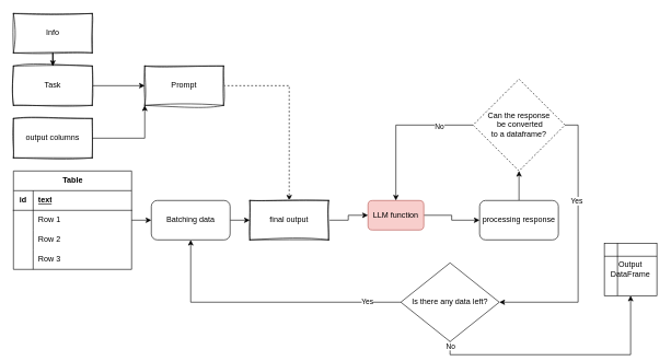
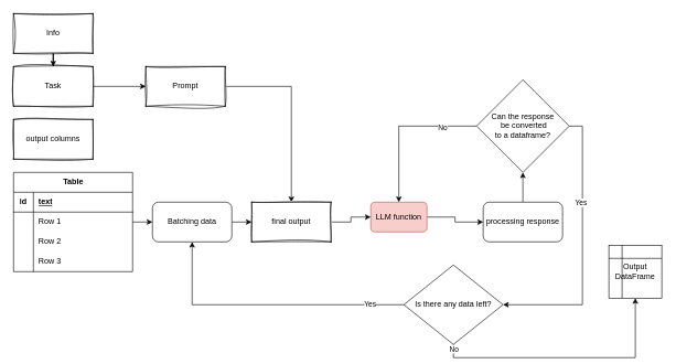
  <mxCell id="0" />
  <mxCell id="1" parent="0" />
  <mxCell id="2" value="Table" style="shape=table;startSize=30;container=1;collapsible=1;childLayout=tableLayout;fixedRows=1;rowLines=0;fontStyle=1;align=center;resizeLast=1;html=1;" vertex="1" parent="1"><mxGeometry x="20" y="260" width="180" height="150" as="geometry" /></mxCell>
  <mxCell id="3" value="" style="shape=tableRow;horizontal=0;startSize=0;swimlaneHead=0;swimlaneBody=0;fillColor=none;collapsible=0;dropTarget=0;points=[[0,0.5],[1,0.5]];portConstraint=eastwest;top=0;left=0;right=0;bottom=1;" vertex="1" parent="2"><mxGeometry y="30" width="180" height="30" as="geometry" /></mxCell>
  <mxCell id="4" value="id" style="shape=partialRectangle;connectable=0;fillColor=none;top=0;left=0;bottom=0;right=0;fontStyle=1;overflow=hidden;whiteSpace=wrap;html=1;" vertex="1" parent="3"><mxGeometry width="30" height="30" as="geometry"><mxRectangle width="30" height="30" as="alternateBounds" /></mxGeometry></mxCell>
  <mxCell id="5" value="text" style="shape=partialRectangle;connectable=0;fillColor=none;top=0;left=0;bottom=0;right=0;align=left;spacingLeft=6;fontStyle=5;overflow=hidden;whiteSpace=wrap;html=1;" vertex="1" parent="3"><mxGeometry x="30" width="150" height="30" as="geometry"><mxRectangle width="150" height="30" as="alternateBounds" /></mxGeometry></mxCell>
  <mxCell id="6" value="" style="shape=tableRow;horizontal=0;startSize=0;swimlaneHead=0;swimlaneBody=0;fillColor=none;collapsible=0;dropTarget=0;points=[[0,0.5],[1,0.5]];portConstraint=eastwest;top=0;left=0;right=0;bottom=0;" vertex="1" parent="2"><mxGeometry y="60" width="180" height="30" as="geometry" /></mxCell>
  <mxCell id="7" value="" style="shape=partialRectangle;connectable=0;fillColor=none;top=0;left=0;bottom=0;right=0;editable=1;overflow=hidden;whiteSpace=wrap;html=1;" vertex="1" parent="6"><mxGeometry width="30" height="30" as="geometry"><mxRectangle width="30" height="30" as="alternateBounds" /></mxGeometry></mxCell>
  <mxCell id="8" value="Row 1" style="shape=partialRectangle;connectable=0;fillColor=none;top=0;left=0;bottom=0;right=0;align=left;spacingLeft=6;overflow=hidden;whiteSpace=wrap;html=1;" vertex="1" parent="6"><mxGeometry x="30" width="150" height="30" as="geometry"><mxRectangle width="150" height="30" as="alternateBounds" /></mxGeometry></mxCell>
  <mxCell id="9" value="" style="shape=tableRow;horizontal=0;startSize=0;swimlaneHead=0;swimlaneBody=0;fillColor=none;collapsible=0;dropTarget=0;points=[[0,0.5],[1,0.5]];portConstraint=eastwest;top=0;left=0;right=0;bottom=0;" vertex="1" parent="2"><mxGeometry y="90" width="180" height="30" as="geometry" /></mxCell>
  <mxCell id="10" value="" style="shape=partialRectangle;connectable=0;fillColor=none;top=0;left=0;bottom=0;right=0;editable=1;overflow=hidden;whiteSpace=wrap;html=1;" vertex="1" parent="9"><mxGeometry width="30" height="30" as="geometry"><mxRectangle width="30" height="30" as="alternateBounds" /></mxGeometry></mxCell>
  <mxCell id="11" value="Row 2" style="shape=partialRectangle;connectable=0;fillColor=none;top=0;left=0;bottom=0;right=0;align=left;spacingLeft=6;overflow=hidden;whiteSpace=wrap;html=1;" vertex="1" parent="9"><mxGeometry x="30" width="150" height="30" as="geometry"><mxRectangle width="150" height="30" as="alternateBounds" /></mxGeometry></mxCell>
  <mxCell id="12" value="" style="shape=tableRow;horizontal=0;startSize=0;swimlaneHead=0;swimlaneBody=0;fillColor=none;collapsible=0;dropTarget=0;points=[[0,0.5],[1,0.5]];portConstraint=eastwest;top=0;left=0;right=0;bottom=0;" vertex="1" parent="2"><mxGeometry y="120" width="180" height="30" as="geometry" /></mxCell>
  <mxCell id="13" value="" style="shape=partialRectangle;connectable=0;fillColor=none;top=0;left=0;bottom=0;right=0;editable=1;overflow=hidden;whiteSpace=wrap;html=1;" vertex="1" parent="12"><mxGeometry width="30" height="30" as="geometry"><mxRectangle width="30" height="30" as="alternateBounds" /></mxGeometry></mxCell>
  <mxCell id="14" value="Row 3" style="shape=partialRectangle;connectable=0;fillColor=none;top=0;left=0;bottom=0;right=0;align=left;spacingLeft=6;overflow=hidden;whiteSpace=wrap;html=1;" vertex="1" parent="12"><mxGeometry x="30" width="150" height="30" as="geometry"><mxRectangle width="150" height="30" as="alternateBounds" /></mxGeometry></mxCell>
  <mxCell id="15" style="edgeStyle=orthogonalEdgeStyle;rounded=0;orthogonalLoop=1;jettySize=auto;html=1;" edge="1" parent="1" source="16" target="18"><mxGeometry relative="1" as="geometry" /></mxCell>
  <mxCell id="16" value="Info" style="rounded=0;whiteSpace=wrap;html=1;sketch=1;curveFitting=1;jiggle=2;" vertex="1" parent="1"><mxGeometry x="20" y="20" width="120" height="60" as="geometry" /></mxCell>
  <mxCell id="17" style="edgeStyle=orthogonalEdgeStyle;rounded=0;orthogonalLoop=1;jettySize=auto;html=1;exitX=1;exitY=0.5;exitDx=0;exitDy=0;entryX=0;entryY=0.5;entryDx=0;entryDy=0;" edge="1" parent="1" source="18" target="22"><mxGeometry relative="1" as="geometry" /></mxCell>
  <mxCell id="18" value="Task" style="rounded=0;whiteSpace=wrap;html=1;sketch=1;curveFitting=1;jiggle=2;" vertex="1" parent="1"><mxGeometry x="20" y="100" width="120" height="60" as="geometry" /></mxCell>
- <mxCell id="19" style="edgeStyle=orthogonalEdgeStyle;rounded=0;orthogonalLoop=1;jettySize=auto;html=1;exitX=1;exitY=0.5;exitDx=0;exitDy=0;entryX=0;entryY=1;entryDx=0;entryDy=0;" edge="1" parent="1" source="20" target="22"><mxGeometry relative="1" as="geometry" /></mxCell>
  <mxCell id="20" value="output columns" style="rounded=0;whiteSpace=wrap;html=1;glass=0;sketch=1;curveFitting=1;jiggle=2;" vertex="1" parent="1"><mxGeometry x="20" y="180" width="120" height="60" as="geometry" /></mxCell>
- <mxCell id="21" style="edgeStyle=orthogonalEdgeStyle;rounded=0;orthogonalLoop=1;jettySize=auto;html=1;exitX=1;exitY=0.5;exitDx=0;exitDy=0;dashed=1;" edge="1" parent="1" source="22" target="26"><mxGeometry relative="1" as="geometry"><mxPoint x="360" y="130" as="sourcePoint" /></mxGeometry></mxCell>
+ <mxCell id="21" style="edgeStyle=orthogonalEdgeStyle;rounded=0;orthogonalLoop=1;jettySize=auto;html=1;exitX=1;exitY=0.5;exitDx=0;exitDy=0;" edge="1" parent="1" source="22" target="26"><mxGeometry relative="1" as="geometry"><mxPoint x="360" y="130" as="sourcePoint" /></mxGeometry></mxCell>
  <mxCell id="22" value="Prompt" style="rounded=0;whiteSpace=wrap;html=1;sketch=1;curveFitting=1;jiggle=2;" vertex="1" parent="1"><mxGeometry x="220" y="100" width="120" height="60" as="geometry" /></mxCell>
  <mxCell id="23" style="edgeStyle=orthogonalEdgeStyle;rounded=0;orthogonalLoop=1;jettySize=auto;html=1;exitX=1;exitY=0.5;exitDx=0;exitDy=0;entryX=0;entryY=0.5;entryDx=0;entryDy=0;" edge="1" parent="1" source="24" target="28"><mxGeometry relative="1" as="geometry" /></mxCell>
  <mxCell id="24" value="LLM function" style="rounded=1;whiteSpace=wrap;html=1;fillColor=#f8cecc;strokeColor=#b85450;" vertex="1" parent="1"><mxGeometry x="560" y="305" width="85" height="45" as="geometry" /></mxCell>
  <mxCell id="25" style="edgeStyle=orthogonalEdgeStyle;rounded=0;orthogonalLoop=1;jettySize=auto;html=1;exitX=1;exitY=0.5;exitDx=0;exitDy=0;entryX=0;entryY=0.5;entryDx=0;entryDy=0;" edge="1" parent="1" source="26" target="24"><mxGeometry relative="1" as="geometry" /></mxCell>
  <mxCell id="26" value="final output" style="rounded=0;whiteSpace=wrap;html=1;sketch=1;curveFitting=1;jiggle=2;" vertex="1" parent="1"><mxGeometry x="380" y="305" width="120" height="60" as="geometry" /></mxCell>
  <mxCell id="27" value="" style="edgeStyle=orthogonalEdgeStyle;rounded=0;orthogonalLoop=1;jettySize=auto;html=1;" edge="1" parent="1" source="28" target="39"><mxGeometry relative="1" as="geometry" /></mxCell>
  <mxCell id="28" value="processing response" style="rounded=1;whiteSpace=wrap;html=1;" vertex="1" parent="1"><mxGeometry x="730" y="305" width="120" height="60" as="geometry" /></mxCell>
  <mxCell id="29" style="edgeStyle=orthogonalEdgeStyle;rounded=0;orthogonalLoop=1;jettySize=auto;html=1;exitX=0;exitY=0.5;exitDx=0;exitDy=0;entryX=0.5;entryY=1;entryDx=0;entryDy=0;" edge="1" parent="1" source="33" target="42"><mxGeometry relative="1" as="geometry" /></mxCell>
  <mxCell id="30" value="Yes" style="edgeLabel;html=1;align=center;verticalAlign=middle;resizable=0;points=[];" vertex="1" connectable="0" parent="29"><mxGeometry x="-0.748" y="-2" relative="1" as="geometry"><mxPoint as="offset" /></mxGeometry></mxCell>
  <mxCell id="31" style="edgeStyle=orthogonalEdgeStyle;rounded=0;orthogonalLoop=1;jettySize=auto;html=1;exitX=0.5;exitY=1;exitDx=0;exitDy=0;entryX=0.5;entryY=1;entryDx=0;entryDy=0;" edge="1" parent="1" source="33" target="34"><mxGeometry relative="1" as="geometry" /></mxCell>
  <mxCell id="32" value="No" style="edgeLabel;html=1;align=center;verticalAlign=middle;resizable=0;points=[];" vertex="1" connectable="0" parent="31"><mxGeometry x="-0.969" relative="1" as="geometry"><mxPoint as="offset" /></mxGeometry></mxCell>
  <mxCell id="33" value="Is there any data left?" style="rhombus;whiteSpace=wrap;html=1;" vertex="1" parent="1"><mxGeometry x="610" y="400" width="150" height="120" as="geometry" /></mxCell>
  <mxCell id="34" value="Output DataFrame" style="shape=internalStorage;whiteSpace=wrap;html=1;backgroundOutline=1;" vertex="1" parent="1"><mxGeometry x="920" y="370" width="80" height="80" as="geometry" /></mxCell>
  <mxCell id="35" style="edgeStyle=orthogonalEdgeStyle;rounded=0;orthogonalLoop=1;jettySize=auto;html=1;exitX=1;exitY=0.5;exitDx=0;exitDy=0;entryX=1;entryY=0.5;entryDx=0;entryDy=0;" edge="1" parent="1" source="39" target="33"><mxGeometry relative="1" as="geometry" /></mxCell>
  <mxCell id="36" value="Yes" style="edgeLabel;html=1;align=center;verticalAlign=middle;resizable=0;points=[];" vertex="1" connectable="0" parent="35"><mxGeometry x="-0.343" y="-3" relative="1" as="geometry"><mxPoint as="offset" /></mxGeometry></mxCell>
  <mxCell id="37" style="edgeStyle=orthogonalEdgeStyle;rounded=0;orthogonalLoop=1;jettySize=auto;html=1;exitX=0;exitY=0.5;exitDx=0;exitDy=0;entryX=0.5;entryY=0;entryDx=0;entryDy=0;" edge="1" parent="1" source="39" target="24"><mxGeometry relative="1" as="geometry" /></mxCell>
  <mxCell id="38" value="No" style="edgeLabel;html=1;align=center;verticalAlign=middle;resizable=0;points=[];" vertex="1" connectable="0" parent="37"><mxGeometry x="-0.553" y="1" relative="1" as="geometry"><mxPoint as="offset" /></mxGeometry></mxCell>
- <mxCell id="39" value="Can the response&lt;br&gt;&amp;nbsp;be converted &lt;br&gt;to a dataframe?" style="rhombus;whiteSpace=wrap;html=1;dashed=1;" vertex="1" parent="1"><mxGeometry x="720" y="120" width="140" height="140" as="geometry" /></mxCell>
+ <mxCell id="39" value="Can the response&lt;br&gt;&amp;nbsp;be converted &lt;br&gt;to a dataframe?" style="rhombus;whiteSpace=wrap;html=1;" vertex="1" parent="1"><mxGeometry x="720" y="120" width="140" height="140" as="geometry" /></mxCell>
  <mxCell id="40" value="" style="edgeStyle=orthogonalEdgeStyle;rounded=0;orthogonalLoop=1;jettySize=auto;html=1;exitX=1;exitY=0.5;exitDx=0;exitDy=0;entryX=0;entryY=0.5;entryDx=0;entryDy=0;" edge="1" parent="1" source="6" target="42"><mxGeometry relative="1" as="geometry"><mxPoint x="200" y="335" as="sourcePoint" /><mxPoint x="360" y="335" as="targetPoint" /></mxGeometry></mxCell>
  <mxCell id="41" style="edgeStyle=orthogonalEdgeStyle;rounded=0;orthogonalLoop=1;jettySize=auto;html=1;exitX=1;exitY=0.5;exitDx=0;exitDy=0;entryX=0;entryY=0.5;entryDx=0;entryDy=0;" edge="1" parent="1" source="42" target="26"><mxGeometry relative="1" as="geometry" /></mxCell>
  <mxCell id="42" value="Batching data" style="rounded=1;whiteSpace=wrap;html=1;" vertex="1" parent="1"><mxGeometry x="230" y="305" width="120" height="60" as="geometry" /></mxCell>
